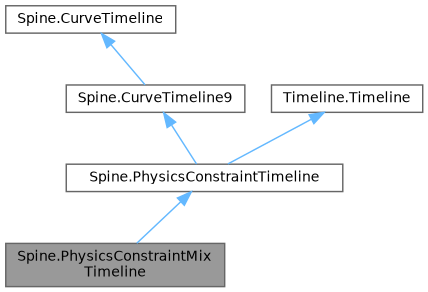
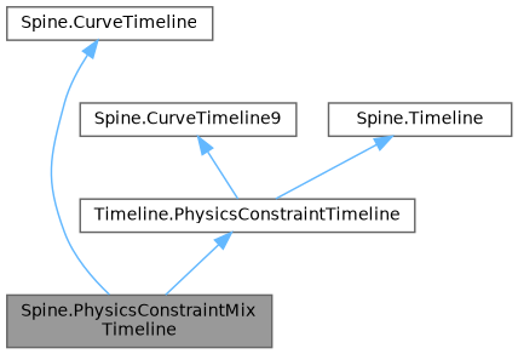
  digraph {
    node [color=gray40 fillcolor=white fontname=Helvetica fontsize=10 shape=box style=filled]
    edge [color=steelblue1 dir=back fontname=Helvetica fontsize=10 labelfontname=Helvetica labelfontsize=10 style=solid]
    n1 [fillcolor=grey60 fontcolor=black height=0.2 label="Spine.PhysicsConstraintMix\lTimeline" width=0.4]
-   n2 [height=0.2 label="Spine.PhysicsConstraintTimeline" width=0.4]
+   n2 [height=0.2 label="Timeline.PhysicsConstraintTimeline" width=0.4]
    n3 [height=0.2 label="Spine.CurveTimeline9" width=0.4]
    n4 [height=0.2 label="Spine.CurveTimeline" width=0.4]
-   n5 [height=0.2 label="Timeline.Timeline" width=0.4]
+   n5 [height=0.2 label="Spine.Timeline" width=0.4]
    n2 -> n1
    n3 -> n2
-   n4 -> n3
+   n4 -> n1
    n5 -> n2
  }
